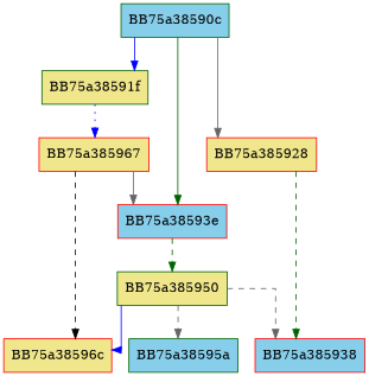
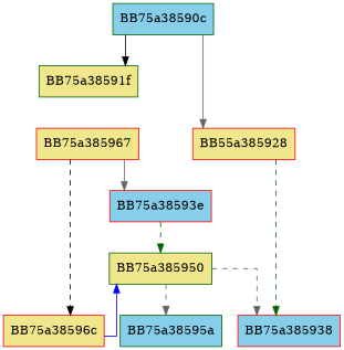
  digraph {
    splines=ortho
    node [color=red fillcolor=khaki shape=box style=filled]
    edge [color=gray40 style=solid]
    BB75a38590c [color=darkgreen fillcolor=skyblue]
    BB75a38593e [fillcolor=skyblue]
    BB75a38591f [color=darkgreen]
-   BB75a385928
+   BB75a385928 [label=BB55a385928]
    BB75a385950 [color=darkgreen]
    BB75a385967
    BB75a385938 [fillcolor=skyblue]
    BB75a38595a [color=darkgreen fillcolor=skyblue]
    BB75a38596c
-   BB75a38590c -> BB75a38593e [color=darkgreen]
-   BB75a38590c -> BB75a38591f [color=blue]
+   BB75a38590c -> BB75a38591f [color=black]
    BB75a38590c -> BB75a385928
    BB75a38593e -> BB75a385950 [color=darkgreen style=dashed]
-   BB75a38591f -> BB75a385967 [color=blue style=dotted]
    BB75a385928 -> BB75a385938 [color=darkgreen style=dashed]
    BB75a385950 -> BB75a385938 [style=dashed]
    BB75a385950 -> BB75a38595a [style=dashed]
    BB75a385967 -> BB75a38593e
    BB75a385967 -> BB75a38596c [color=black style=dashed]
-   BB75a385950 -> BB75a38596c [color=blue]
+   BB75a38596c -> BB75a385950 [color=blue]
  }
